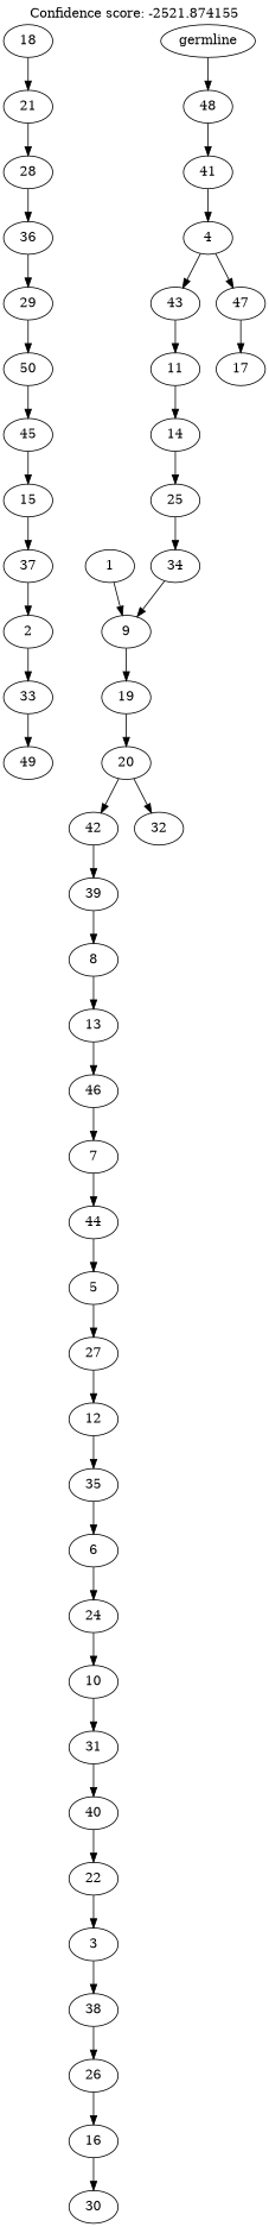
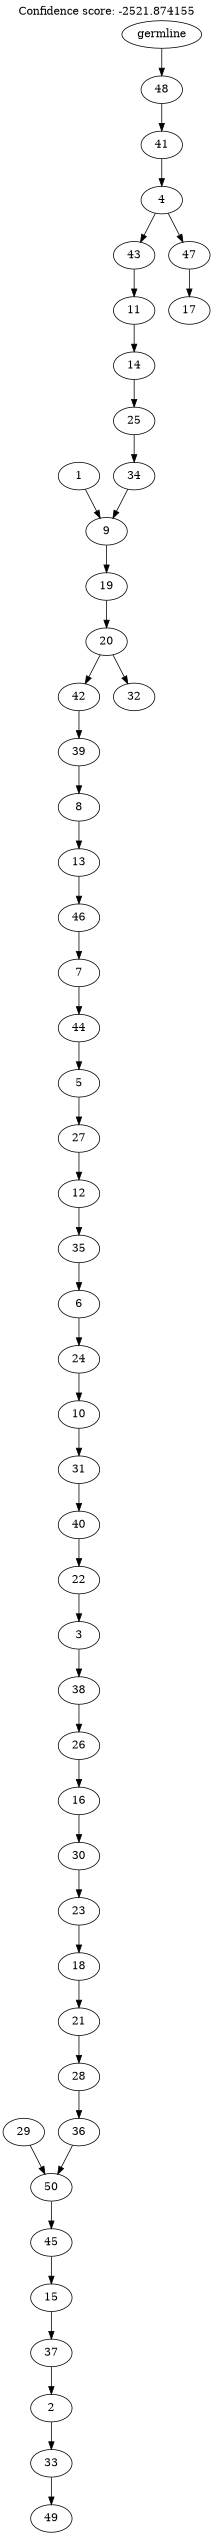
  digraph {
    label="Confidence score: -2521.874155"
    labelloc=t
    n1 [label=33]
    n2 [label=49]
    n3 [label=2]
    n4 [label=37]
    n5 [label=15]
    n6 [label=45]
    n7 [label=50]
    n8 [label=29]
    n9 [label=36]
    n10 [label=28]
    n11 [label=21]
    n12 [label=18]
+   n13 [label=23]
    n14 [label=30]
    n15 [label=16]
    n16 [label=26]
    n17 [label=38]
    n18 [label=3]
    n19 [label=22]
    n20 [label=40]
    n21 [label=31]
    n22 [label=10]
    n23 [label=24]
    n24 [label=6]
    n25 [label=35]
    n26 [label=12]
    n27 [label=27]
    n28 [label=5]
    n29 [label=44]
    n30 [label=7]
    n31 [label=46]
    n32 [label=13]
    n33 [label=8]
    n34 [label=39]
    n35 [label=42]
    n36 [label=20]
    n37 [label=32]
    n38 [label=19]
    n39 [label=9]
    n40 [label=1]
    n41 [label=34]
    n42 [label=25]
    n43 [label=14]
    n44 [label=11]
    n45 [label=43]
    n46 [label=47]
    n47 [label=17]
    n48 [label=4]
    n49 [label=41]
    n50 [label=48]
    n51 [label=germline]
    n1 -> n2
    n3 -> n1
    n4 -> n3
    n5 -> n4
    n6 -> n5
    n7 -> n6
    n8 -> n7
-   n9 -> n8
+   n9 -> n7
    n10 -> n9
    n11 -> n10
    n12 -> n11
+   n13 -> n12
+   n14 -> n13
    n15 -> n14
    n16 -> n15
    n17 -> n16
    n18 -> n17
    n19 -> n18
    n20 -> n19
    n21 -> n20
    n22 -> n21
    n23 -> n22
    n24 -> n23
    n25 -> n24
    n26 -> n25
    n27 -> n26
    n28 -> n27
    n29 -> n28
    n30 -> n29
    n31 -> n30
    n32 -> n31
    n33 -> n32
    n34 -> n33
    n35 -> n34
    n36 -> n35
    n36 -> n37
    n38 -> n36
    n39 -> n38
    n40 -> n39
    n41 -> n39
    n42 -> n41
    n43 -> n42
    n44 -> n43
    n45 -> n44
    n46 -> n47
    n48 -> n45
    n48 -> n46
    n49 -> n48
    n50 -> n49
    n51 -> n50
  }
